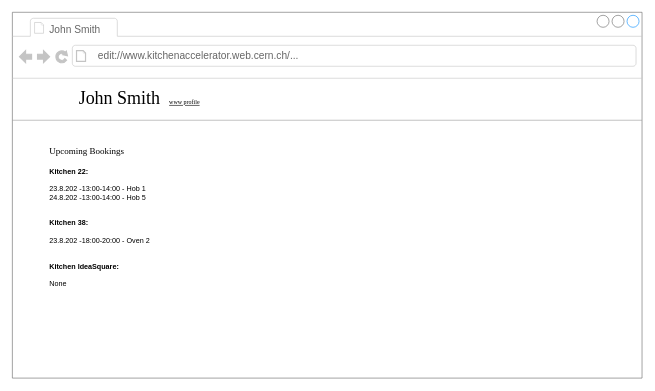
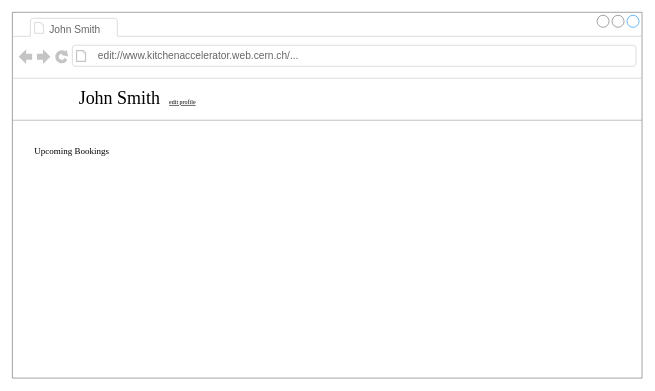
  <mxCell id="0" />
  <mxCell id="1" parent="0" />
  <mxCell id="2" value="" style="strokeWidth=1;shadow=0;dashed=0;align=center;html=1;shape=mxgraph.mockup.containers.browserWindow;rSize=0;fillColor=#ffffff;strokeColor=#666666;mainText=,;recursiveResize=0;rounded=0;labelBackgroundColor=none;fontFamily=Verdana;fontSize=12;fontColor=#000000;" parent="1" vertex="1"><mxGeometry x="20" y="20" width="1050" height="610" as="geometry" /></mxCell>
  <mxCell id="3" value="John Smith" style="strokeWidth=1;shadow=0;dashed=0;align=center;html=1;shape=mxgraph.mockup.containers.anchor;fontSize=17;fontColor=#666666;align=left;" parent="2" vertex="1"><mxGeometry x="60" y="12" width="140" height="35" as="geometry" /></mxCell>
  <mxCell id="4" value="edit://www.kitchenaccelerator.web.cern.ch/..." style="strokeWidth=1;shadow=0;dashed=0;align=center;html=1;shape=mxgraph.mockup.containers.anchor;rSize=0;fontSize=17;fontColor=#666666;align=left;" parent="2" vertex="1"><mxGeometry x="141" y="60" width="369" height="26" as="geometry" /></mxCell>
- <mxCell id="5" value="John Smith&amp;nbsp;&amp;nbsp;&lt;font size=&quot;1&quot;&gt;&lt;u&gt;www profile&lt;/u&gt;&lt;/font&gt;" style="text;html=1;points=[];align=left;verticalAlign=top;spacingTop=-4;fontSize=30;fontFamily=Verdana;fontColor=#000000;" parent="2" vertex="1"><mxGeometry x="108.5" y="123" width="410" height="50" as="geometry" /></mxCell>
+ <mxCell id="5" value="John Smith&amp;nbsp;&amp;nbsp;&lt;font size=&quot;1&quot;&gt;&lt;u&gt;edit profile&lt;/u&gt;&lt;/font&gt;" style="text;html=1;points=[];align=left;verticalAlign=top;spacingTop=-4;fontSize=30;fontFamily=Verdana;fontColor=#000000;" parent="2" vertex="1"><mxGeometry x="108.5" y="123" width="410" height="50" as="geometry" /></mxCell>
  <mxCell id="6" value="" style="verticalLabelPosition=bottom;shadow=0;dashed=0;align=center;html=1;verticalAlign=top;strokeWidth=1;shape=mxgraph.mockup.markup.line;strokeColor=#999999;rounded=0;labelBackgroundColor=none;fillColor=#ffffff;fontFamily=Verdana;fontSize=12;fontColor=#000000;" parent="2" vertex="1"><mxGeometry y="170" width="1050" height="20" as="geometry" /></mxCell>
- <mxCell id="7" value="Upcoming Bookings" style="text;html=1;points=[];align=left;verticalAlign=top;spacingTop=-4;fontSize=15;fontFamily=Verdana;fontColor=#000000;" parent="2" vertex="1"><mxGeometry x="60" y="220" width="170" height="30" as="geometry" /></mxCell>
- <mxCell id="8" value="&lt;div&gt;&lt;b&gt;Kitchen 22:&lt;/b&gt;&lt;/div&gt;&lt;div&gt;&lt;br&gt;&lt;/div&gt;&lt;div&gt;23.8.202 -13:00-14:00 - Hob 1&lt;/div&gt;&lt;div&gt;&lt;div&gt;24.8.202 -13:00-14:00 - Hob 5&lt;/div&gt;&lt;div&gt;&lt;br&gt;&lt;/div&gt;&lt;div&gt;&lt;br&gt;&lt;/div&gt;&lt;div&gt;&lt;b&gt;Kitchen 38:&lt;/b&gt;&lt;/div&gt;&lt;div&gt;&lt;br&gt;&lt;/div&gt;&lt;div&gt;&lt;div&gt;23.8.202 -18:00-20:00 - Oven 2&lt;br&gt;&lt;/div&gt;&lt;div&gt;&lt;br&gt;&lt;/div&gt;&lt;div&gt;&lt;br&gt;&lt;/div&gt;&lt;div&gt;&lt;div&gt;&lt;b&gt;Kitchen IdeaSquare:&lt;/b&gt;&lt;/div&gt;&lt;div&gt;&lt;br&gt;&lt;/div&gt;&lt;div&gt;None&lt;br&gt;&lt;/div&gt;&lt;div&gt;&lt;br&gt;&lt;/div&gt;&lt;/div&gt;&lt;/div&gt;&lt;/div&gt;" style="text;spacingTop=-5;fillColor=#ffffff;whiteSpace=wrap;html=1;align=left;fontSize=12;fontFamily=Helvetica;fillColor=none;strokeColor=none;rounded=0;shadow=1;labelBackgroundColor=none;" parent="2" vertex="1"><mxGeometry x="60" y="257" width="210" height="240" as="geometry" /></mxCell>
+ <mxCell id="7" value="Upcoming Bookings" style="text;html=1;points=[];align=left;verticalAlign=top;spacingTop=-4;fontSize=15;fontFamily=Verdana;fontColor=#000000;" parent="2" vertex="1"><mxGeometry x="35" y="220" width="170" height="30" as="geometry" /></mxCell>
  <mxCell id="9" value="" style="shape=image;html=1;verticalAlign=top;verticalLabelPosition=bottom;labelBackgroundColor=#ffffff;imageAspect=0;aspect=fixed;image=https://cdn3.iconfinder.com/data/icons/sympletts-free-sampler/128/user-2-128.png;fillColor=none;fontFamily=Helvetica;fontSize=14;" vertex="1" parent="2"><mxGeometry x="30" y="121" width="54" height="54" as="geometry" /></mxCell>
